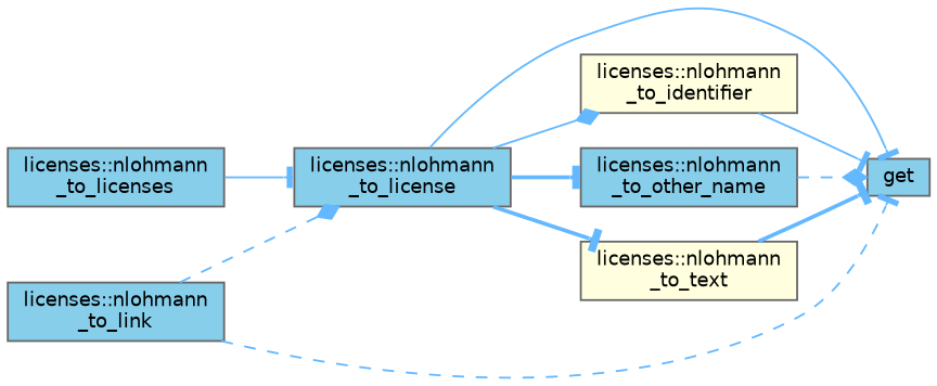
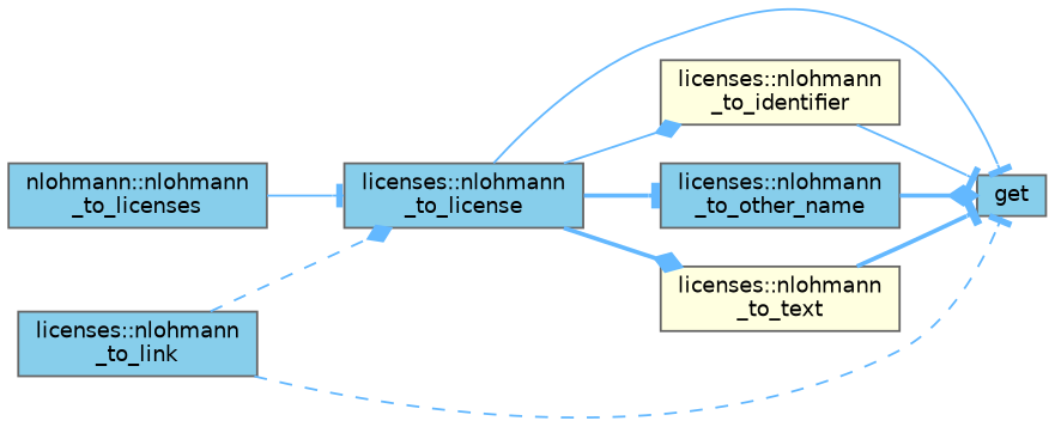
  digraph {
    rankdir=LR
    node [color=grey40 fillcolor=skyblue fontname=Helvetica fontsize=10 shape=box style=filled]
    edge [arrowhead=tee color=steelblue1 fontname=Helvetica fontsize=10 labelfontname=Helvetica labelfontsize=10 style=solid]
-   n1 [color=gray40 fontcolor=black height=0.2 label="licenses::nlohmann\l_to_licenses" width=0.4]
+   n1 [color=gray40 fontcolor=black height=0.2 label="nlohmann::nlohmann\l_to_licenses" width=0.4]
    n2 [height=0.2 label="licenses::nlohmann\l_to_license" width=0.4]
    n3 [height=0.2 label=get width=0.4]
    n4 [fillcolor=lightyellow height=0.2 label="licenses::nlohmann\l_to_identifier" width=0.4]
    n5 [height=0.2 label="licenses::nlohmann\l_to_other_name" width=0.4]
    n6 [fillcolor=lightyellow height=0.2 label="licenses::nlohmann\l_to_text" width=0.4]
    n7 [height=0.2 label="licenses::nlohmann\l_to_link" width=0.4]
    n1 -> n2
    n2 -> n3
    n2 -> n4 [arrowhead=diamond]
    n2 -> n5 [style=bold]
-   n2 -> n6 [style=bold]
+   n2 -> n6 [arrowhead=diamond style=bold]
    n4 -> n3
-   n5 -> n3 [arrowhead=diamond style=dashed]
+   n5 -> n3 [arrowhead=diamond style=bold]
    n6 -> n3 [style=bold]
    n7 -> n2 [arrowhead=diamond style=dashed]
    n7 -> n3 [style=dashed]
  }
